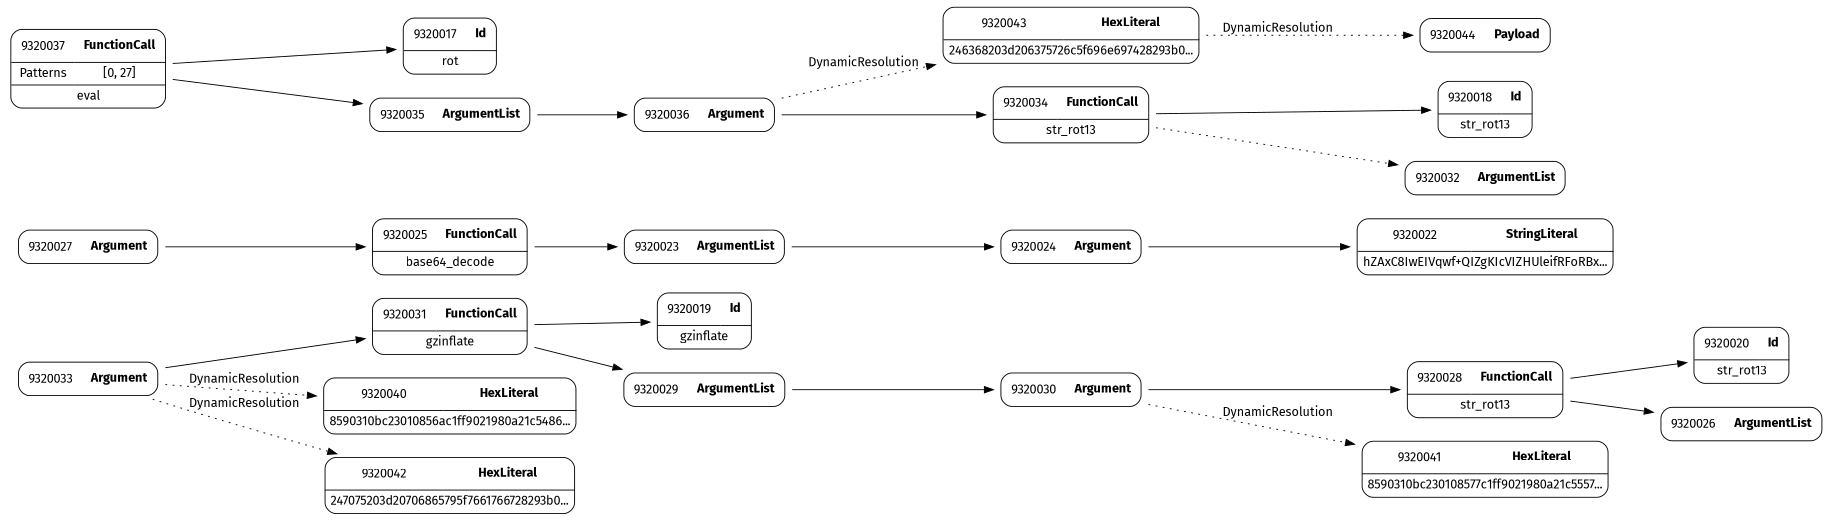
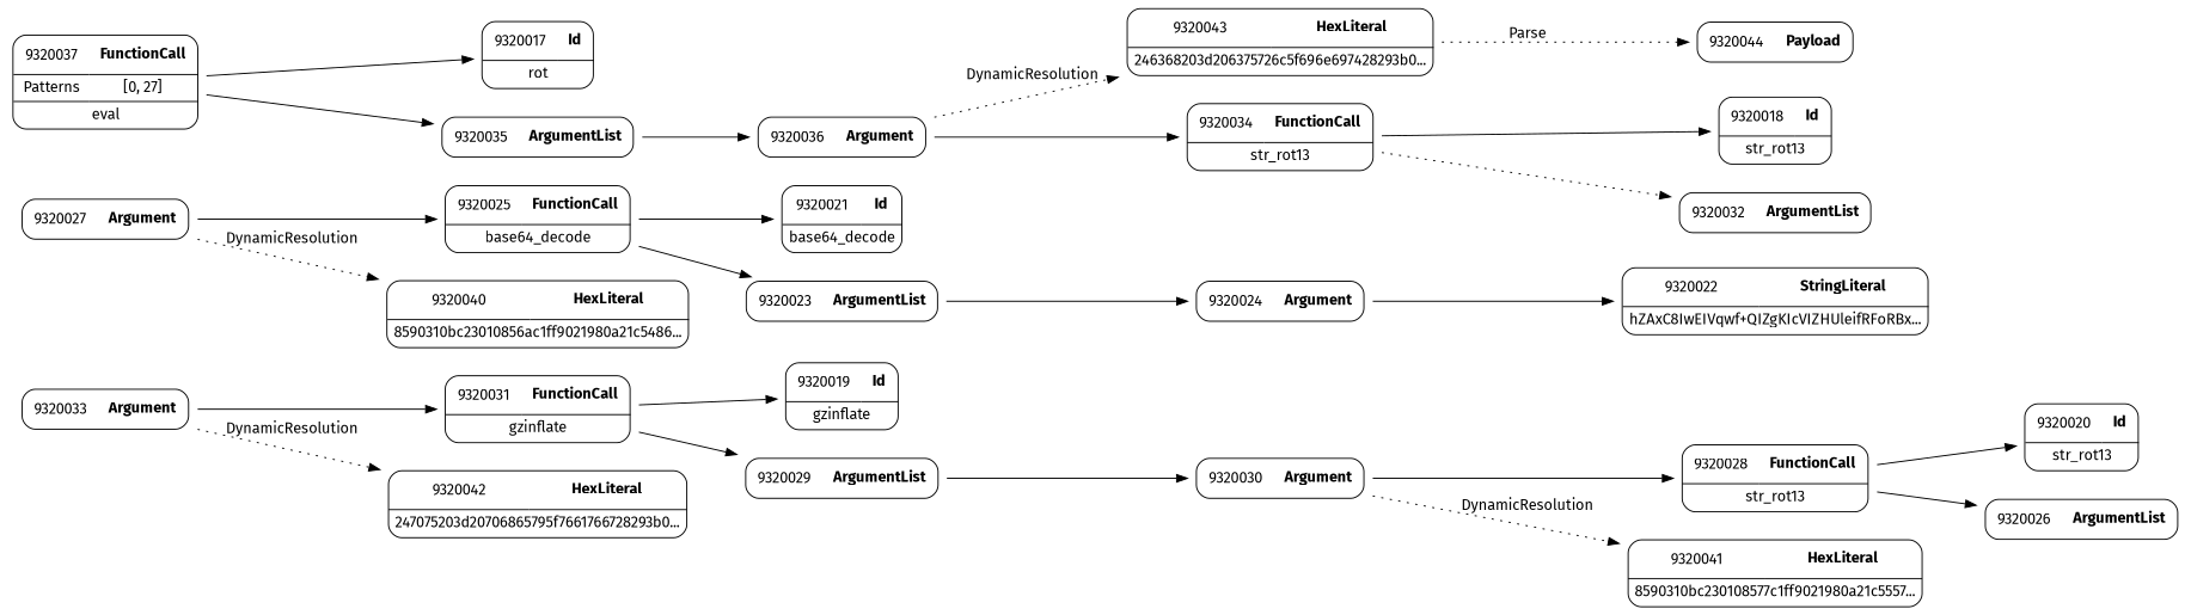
  digraph {
    fontname="Fira Sans"
    rankdir=LR
    node [fontname="Fira Sans" shape=none]
    edge [fontname="Fira Sans" weight=2]
    n1 [label=<<TABLE border='1' cellspacing='0' cellpadding='10' style='rounded' ><TR><TD border='0'>9320030</TD><TD border='0'><B>Argument</B></TD></TR></TABLE>>]
    n2 [label=<<TABLE border='1' cellspacing='0' cellpadding='10' style='rounded' ><TR><TD border='0'>9320028</TD><TD border='0'><B>FunctionCall</B></TD></TR><HR/><TR><TD border='0' cellpadding='5' colspan='2'>str_rot13</TD></TR></TABLE>>]
    n3 [label=<<TABLE border='1' cellspacing='0' cellpadding='10' style='rounded' ><TR><TD border='0'>9320041</TD><TD border='0'><B>HexLiteral</B></TD></TR><HR/><TR><TD border='0' cellpadding='5' colspan='2'>8590310bc230108577c1ff9021980a21c5557...</TD></TR></TABLE>>]
    n4 [label=<<TABLE border='1' cellspacing='0' cellpadding='10' style='rounded' ><TR><TD border='0'>9320020</TD><TD border='0'><B>Id</B></TD></TR><HR/><TR><TD border='0' cellpadding='5' colspan='2'>str_rot13</TD></TR></TABLE>>]
    n5 [label=<<TABLE border='1' cellspacing='0' cellpadding='10' style='rounded' ><TR><TD border='0'>9320026</TD><TD border='0'><B>ArgumentList</B></TD></TR></TABLE>>]
    n6 [label=<<TABLE border='1' cellspacing='0' cellpadding='10' style='rounded' ><TR><TD border='0'>9320031</TD><TD border='0'><B>FunctionCall</B></TD></TR><HR/><TR><TD border='0' cellpadding='5' colspan='2'>gzinflate</TD></TR></TABLE>>]
    n7 [label=<<TABLE border='1' cellspacing='0' cellpadding='10' style='rounded' ><TR><TD border='0'>9320019</TD><TD border='0'><B>Id</B></TD></TR><HR/><TR><TD border='0' cellpadding='5' colspan='2'>gzinflate</TD></TR></TABLE>>]
    n8 [label=<<TABLE border='1' cellspacing='0' cellpadding='10' style='rounded' ><TR><TD border='0'>9320029</TD><TD border='0'><B>ArgumentList</B></TD></TR></TABLE>>]
    n9 [label=<<TABLE border='1' cellspacing='0' cellpadding='10' style='rounded' ><TR><TD border='0'>9320027</TD><TD border='0'><B>Argument</B></TD></TR></TABLE>>]
    n10 [label=<<TABLE border='1' cellspacing='0' cellpadding='10' style='rounded' ><TR><TD border='0'>9320025</TD><TD border='0'><B>FunctionCall</B></TD></TR><HR/><TR><TD border='0' cellpadding='5' colspan='2'>base64_decode</TD></TR></TABLE>>]
    n11 [label=<<TABLE border='1' cellspacing='0' cellpadding='10' style='rounded' ><TR><TD border='0'>9320040</TD><TD border='0'><B>HexLiteral</B></TD></TR><HR/><TR><TD border='0' cellpadding='5' colspan='2'>8590310bc23010856ac1ff9021980a21c5486...</TD></TR></TABLE>>]
+   n12 [label=<<TABLE border='1' cellspacing='0' cellpadding='10' style='rounded' ><TR><TD border='0'>9320021</TD><TD border='0'><B>Id</B></TD></TR><HR/><TR><TD border='0' cellpadding='5' colspan='2'>base64_decode</TD></TR></TABLE>>]
    n13 [label=<<TABLE border='1' cellspacing='0' cellpadding='10' style='rounded' ><TR><TD border='0'>9320023</TD><TD border='0'><B>ArgumentList</B></TD></TR></TABLE>>]
    n14 [label=<<TABLE border='1' cellspacing='0' cellpadding='10' style='rounded' ><TR><TD border='0'>9320024</TD><TD border='0'><B>Argument</B></TD></TR></TABLE>>]
    n15 [label=<<TABLE border='1' cellspacing='0' cellpadding='10' style='rounded' ><TR><TD border='0'>9320022</TD><TD border='0'><B>StringLiteral</B></TD></TR><HR/><TR><TD border='0' cellpadding='5' colspan='2'>hZAxC8IwEIVqwf+QIZgKIcVIZHUleifRFoRBx...</TD></TR></TABLE>>]
    n16 [label=<<TABLE border='1' cellspacing='0' cellpadding='10' style='rounded' ><TR><TD border='0'>9320018</TD><TD border='0'><B>Id</B></TD></TR><HR/><TR><TD border='0' cellpadding='5' colspan='2'>str_rot13</TD></TR></TABLE>>]
    n17 [label=<<TABLE border='1' cellspacing='0' cellpadding='10' style='rounded' ><TR><TD border='0'>9320017</TD><TD border='0'><B>Id</B></TD></TR><HR/><TR><TD border='0' cellpadding='5' colspan='2'>rot</TD></TR></TABLE>>]
    n18 [label=<<TABLE border='1' cellspacing='0' cellpadding='10' style='rounded' ><TR><TD border='0'>9320044</TD><TD border='0'><B>Payload</B></TD></TR></TABLE>>]
    n19 [label=<<TABLE border='1' cellspacing='0' cellpadding='10' style='rounded' ><TR><TD border='0'>9320042</TD><TD border='0'><B>HexLiteral</B></TD></TR><HR/><TR><TD border='0' cellpadding='5' colspan='2'>247075203d20706865795f7661766728293b0...</TD></TR></TABLE>>]
    n20 [label=<<TABLE border='1' cellspacing='0' cellpadding='10' style='rounded' ><TR><TD border='0'>9320043</TD><TD border='0'><B>HexLiteral</B></TD></TR><HR/><TR><TD border='0' cellpadding='5' colspan='2'>246368203d206375726c5f696e697428293b0...</TD></TR></TABLE>>]
    n21 [label=<<TABLE border='1' cellspacing='0' cellpadding='10' style='rounded' ><TR><TD border='0'>9320036</TD><TD border='0'><B>Argument</B></TD></TR></TABLE>>]
    n22 [label=<<TABLE border='1' cellspacing='0' cellpadding='10' style='rounded' ><TR><TD border='0'>9320034</TD><TD border='0'><B>FunctionCall</B></TD></TR><HR/><TR><TD border='0' cellpadding='5' colspan='2'>str_rot13</TD></TR></TABLE>>]
    n23 [label=<<TABLE border='1' cellspacing='0' cellpadding='10' style='rounded' ><TR><TD border='0'>9320032</TD><TD border='0'><B>ArgumentList</B></TD></TR></TABLE>>]
    n24 [label=<<TABLE border='1' cellspacing='0' cellpadding='10' style='rounded' ><TR><TD border='0'>9320037</TD><TD border='0'><B>FunctionCall</B></TD></TR><HR/><TR><TD border='0' cellpadding='5'>Patterns</TD><TD border='0' cellpadding='5'>[0, 27]</TD></TR><HR/><TR><TD border='0' cellpadding='5' colspan='2'>eval</TD></TR></TABLE>>]
    n25 [label=<<TABLE border='1' cellspacing='0' cellpadding='10' style='rounded' ><TR><TD border='0'>9320035</TD><TD border='0'><B>ArgumentList</B></TD></TR></TABLE>>]
    n26 [label=<<TABLE border='1' cellspacing='0' cellpadding='10' style='rounded' ><TR><TD border='0'>9320033</TD><TD border='0'><B>Argument</B></TD></TR></TABLE>>]
    n1 -> n2
    n1 -> n3 [label=DynamicResolution style=dotted weight=""]
    n2 -> n4
    n2 -> n5
    n6 -> n7
    n6 -> n8
    n8 -> n1
    n9 -> n10
-   n26 -> n11 [label=DynamicResolution style=dotted weight=""]
+   n9 -> n11 [label=DynamicResolution style=dotted weight=""]
+   n10 -> n12
    n10 -> n13
    n13 -> n14
    n14 -> n15
-   n20 -> n18 [label=DynamicResolution style=dotted weight=""]
+   n20 -> n18 [label=Parse style=dotted weight=""]
    n21 -> n20 [label=DynamicResolution style=dotted weight=""]
    n21 -> n22
    n22 -> n16
    n22 -> n23 [style=dotted]
    n24 -> n17
    n24 -> n25
    n25 -> n21
    n26 -> n6
    n26 -> n19 [label=DynamicResolution style=dotted weight=""]
  }
